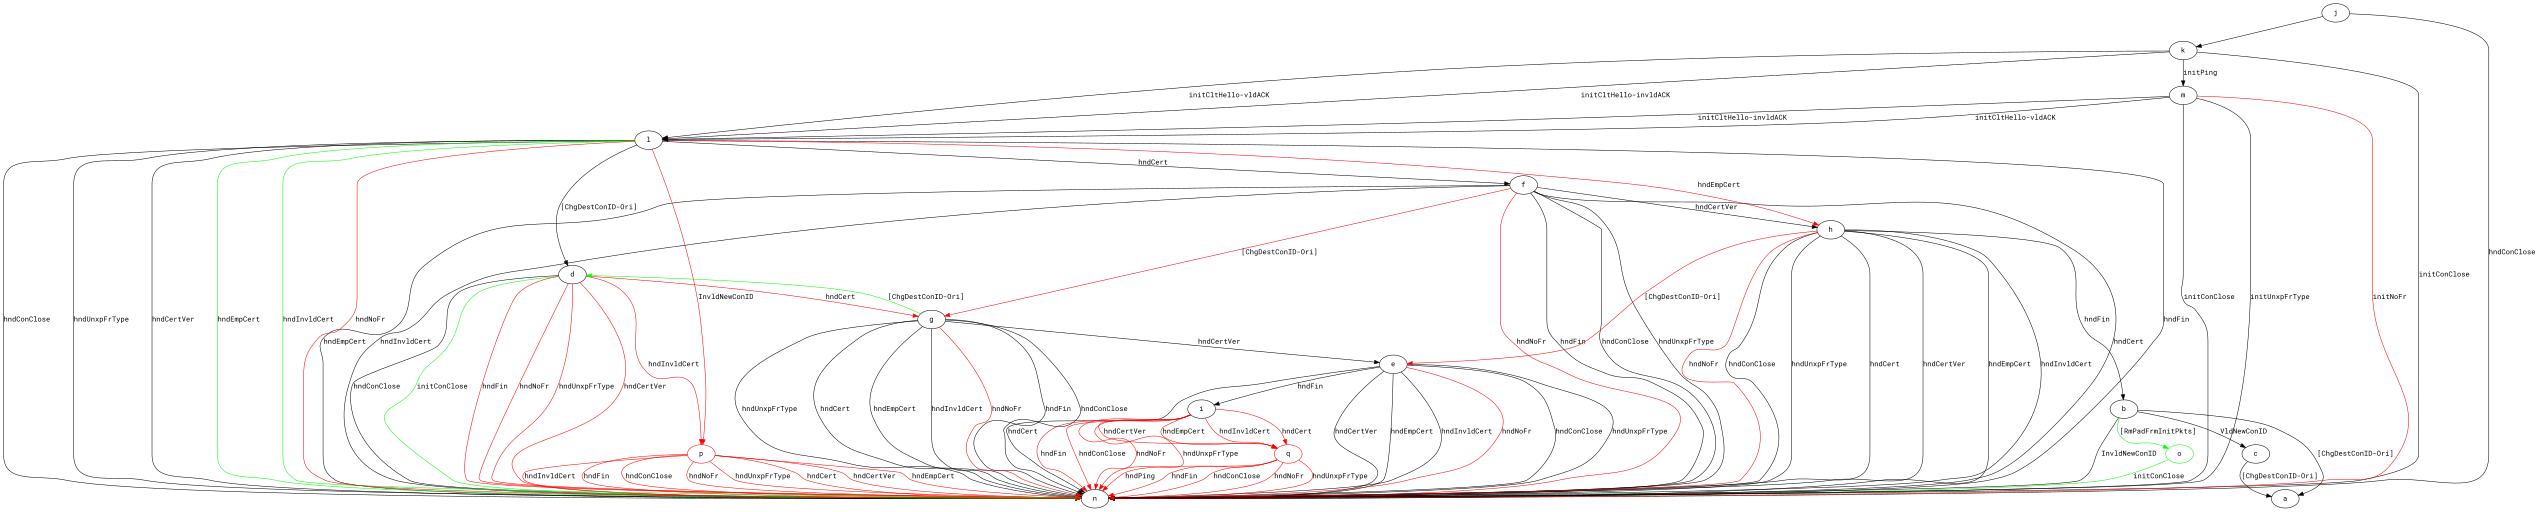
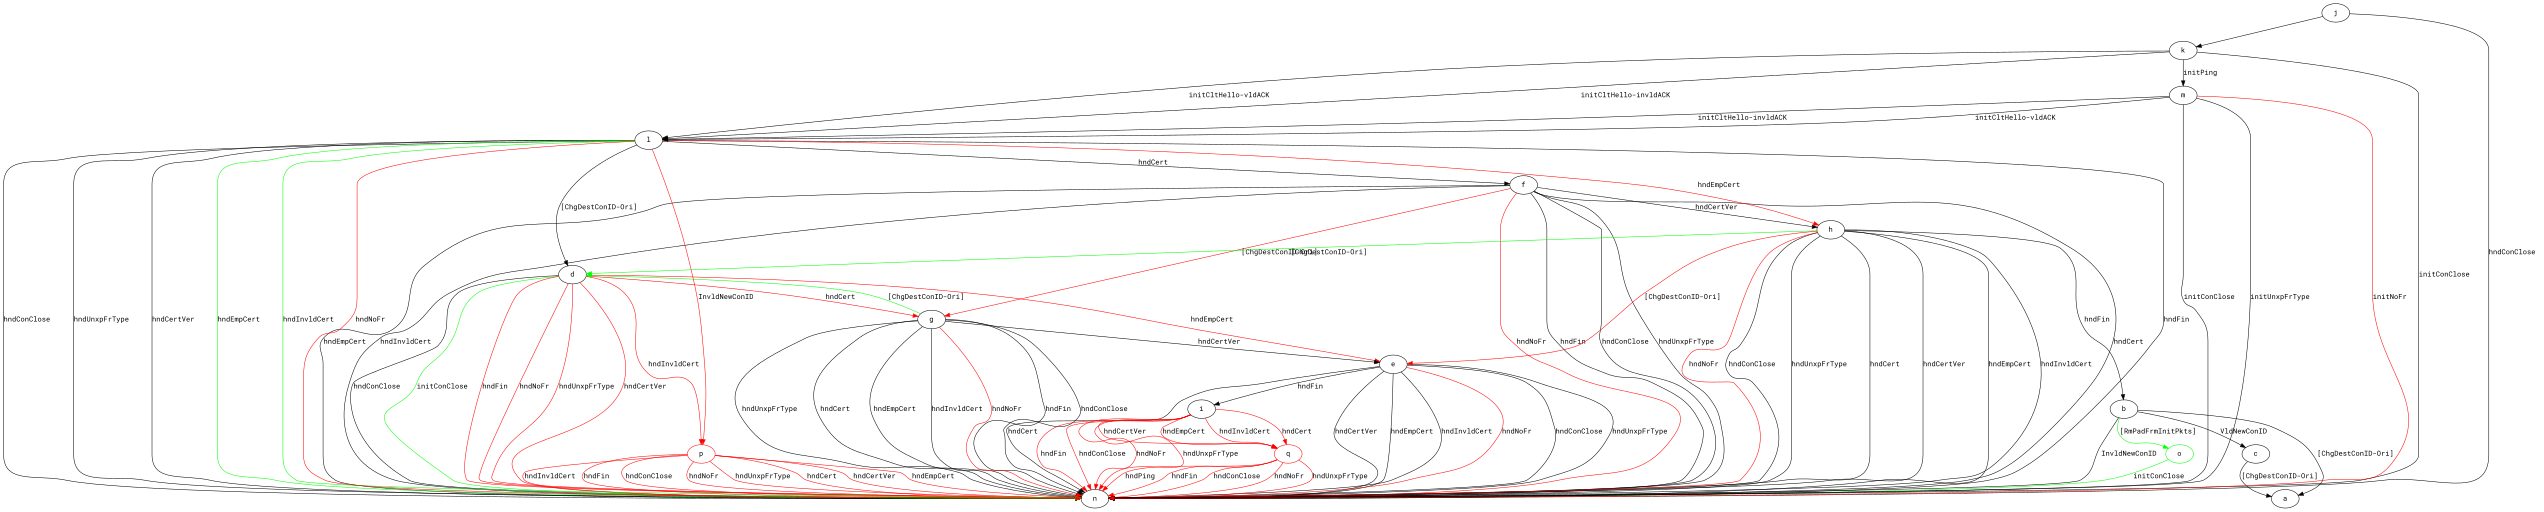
  digraph {
    fontname="Roboto Mono"
    node [fontname="Roboto Mono"]
    edge [fontname="Roboto Mono"]
    b
    a
    n
    c
    o [color=green]
    d
    e
    g
    p [color=red]
    i
    q [color=red]
    f
    h
    j
    k
    l
    m
    b -> a [label="[ChgDestConID-Ori] "]
    b -> n [label="InvldNewConID "]
    b -> c [label="VldNewConID "]
    b -> o [color=green label="[RmPadFrmInitPkts] "]
    c -> a [label="[ChgDestConID-Ori] "]
    o -> n [color=green label="initConClose "]
    d -> n [label="hndConClose "]
    d -> n [color=green label="initConClose "]
    d -> n [color=red label="hndFin "]
    d -> n [color=red label="hndNoFr "]
    d -> n [color=red label="hndUnxpFrType "]
    d -> n [color=red label="hndCertVer "]
+   d -> e [color=red label="hndEmpCert "]
    d -> g [color=red label="hndCert "]
    d -> p [color=red label="hndInvldCert "]
    e -> n [label="hndConClose "]
    e -> n [label="hndUnxpFrType "]
    e -> n [label="hndCert "]
    e -> n [label="hndCertVer "]
    e -> n [label="hndEmpCert "]
    e -> n [label="hndInvldCert "]
    e -> n [color=red label="hndNoFr "]
    e -> i [label="hndFin "]
    g -> n [label="hndFin "]
    g -> n [label="hndConClose "]
    g -> n [label="hndUnxpFrType "]
    g -> n [label="hndCert "]
    g -> n [label="hndEmpCert "]
    g -> n [label="hndInvldCert "]
    g -> n [color=red label="hndNoFr "]
    g -> d [color=green label="[ChgDestConID-Ori] "]
    g -> e [label="hndCertVer "]
    p -> n [color=red label="hndFin "]
    p -> n [color=red label="hndConClose "]
    p -> n [color=red label="hndNoFr "]
    p -> n [color=red label="hndUnxpFrType "]
    p -> n [color=red label="hndCert "]
    p -> n [color=red label="hndCertVer "]
    p -> n [color=red label="hndEmpCert "]
    p -> n [color=red label="hndInvldCert "]
    i -> n [color=red label="hndFin "]
    i -> n [color=red label="hndConClose "]
    i -> n [color=red label="hndNoFr "]
    i -> n [color=red label="hndUnxpFrType "]
    i -> q [color=red label="hndCert "]
    i -> q [color=red label="hndCertVer "]
    i -> q [color=red label="hndEmpCert "]
    i -> q [color=red label="hndInvldCert "]
    q -> n [color=red label="hndPing "]
    q -> n [color=red label="hndFin "]
    q -> n [color=red label="hndConClose "]
    q -> n [color=red label="hndNoFr "]
    q -> n [color=red label="hndUnxpFrType "]
    f -> n [label="hndFin "]
    f -> n [label="hndConClose "]
    f -> n [label="hndUnxpFrType "]
    f -> n [label="hndCert "]
    f -> n [label="hndEmpCert "]
    f -> n [label="hndInvldCert "]
    f -> n [color=red label="hndNoFr "]
    f -> g [color=red label="[ChgDestConID-Ori] "]
    f -> h [label="hndCertVer "]
    h -> b [label="hndFin "]
    h -> n [label="hndConClose "]
    h -> n [label="hndUnxpFrType "]
    h -> n [label="hndCert "]
    h -> n [label="hndCertVer "]
    h -> n [label="hndEmpCert "]
    h -> n [label="hndInvldCert "]
    h -> n [color=red label="hndNoFr "]
+   h -> d [color=green label="[ChgDestConID-Ori] "]
    h -> e [color=red label="[ChgDestConID-Ori] "]
    j -> n [label="hndConClose "]
    j -> k
    k -> n [label="initConClose "]
    k -> l [label="initCltHello-vldACK "]
    k -> l [label="initCltHello-invldACK "]
    k -> m [label="initPing "]
    l -> n [label="hndFin "]
    l -> n [label="hndConClose "]
    l -> n [label="hndUnxpFrType "]
    l -> n [label="hndCertVer "]
    l -> n [color=green label="hndEmpCert "]
    l -> n [color=green label="hndInvldCert "]
    l -> n [color=red label="hndNoFr "]
    l -> d [label="[ChgDestConID-Ori] "]
    l -> p [color=red label="InvldNewConID "]
    l -> f [label="hndCert "]
    l -> h [color=red label="hndEmpCert "]
    m -> n [label="initConClose "]
    m -> n [label="initUnxpFrType "]
    m -> n [color=red label="initNoFr "]
    m -> l [label="initCltHello-vldACK "]
    m -> l [label="initCltHello-invldACK "]
  }
